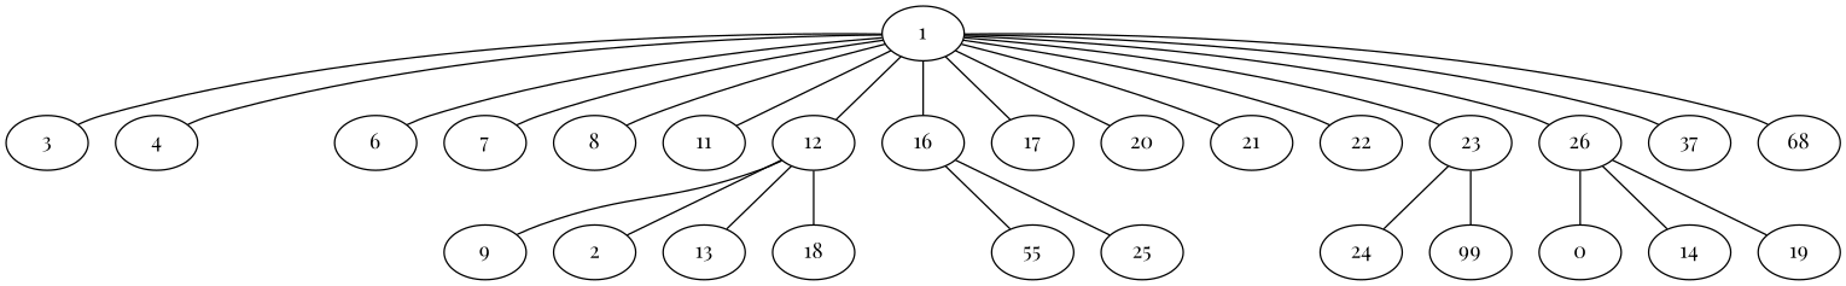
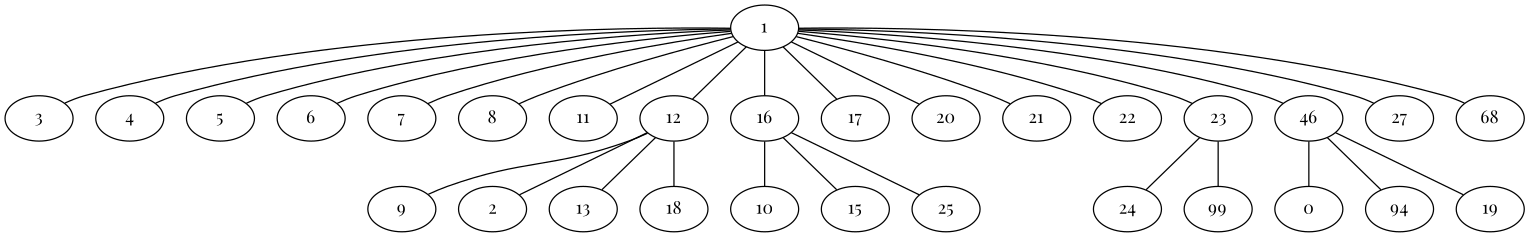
  strict graph {
    fontname="Playfair Display"
    node [fontname="Playfair Display"]
    edge [fontname="Playfair Display"]
    1
    3
    4
+   5
    6
    7
    8
    11
    12
    16
    17
    20
    21
    22
    23
-   26
-   27 [label=37]
+   26 [label=46]
+   27
    n18 [label=68]
    9
    2
    13
    18
-   15 [label=55]
+   10
+   15
    25
    24
    n27 [label=99]
    0
-   14
+   14 [label=94]
    19
    1 -- 3
    1 -- 4
+   1 -- 5
    1 -- 6
    1 -- 7
    1 -- 8
    1 -- 11
    1 -- 12
    1 -- 16
    1 -- 17
    1 -- 20
    1 -- 21
    1 -- 22
    1 -- 23
    1 -- 26
    1 -- 27
    1 -- n18
    12 -- 9
    12 -- 2
    12 -- 13
    12 -- 18
+   16 -- 10
    16 -- 15
    16 -- 25
    23 -- 24
    23 -- n27
    26 -- 0
    26 -- 14
    26 -- 19
  }
